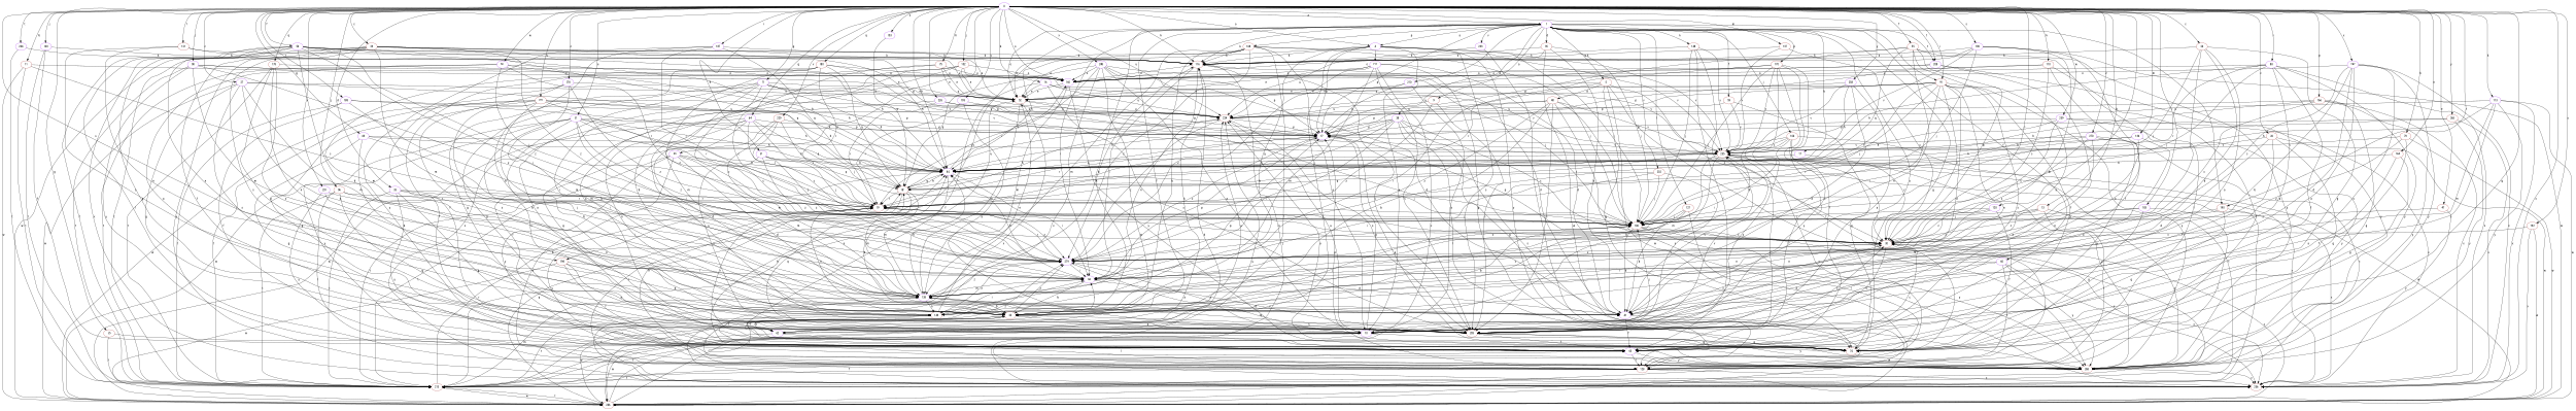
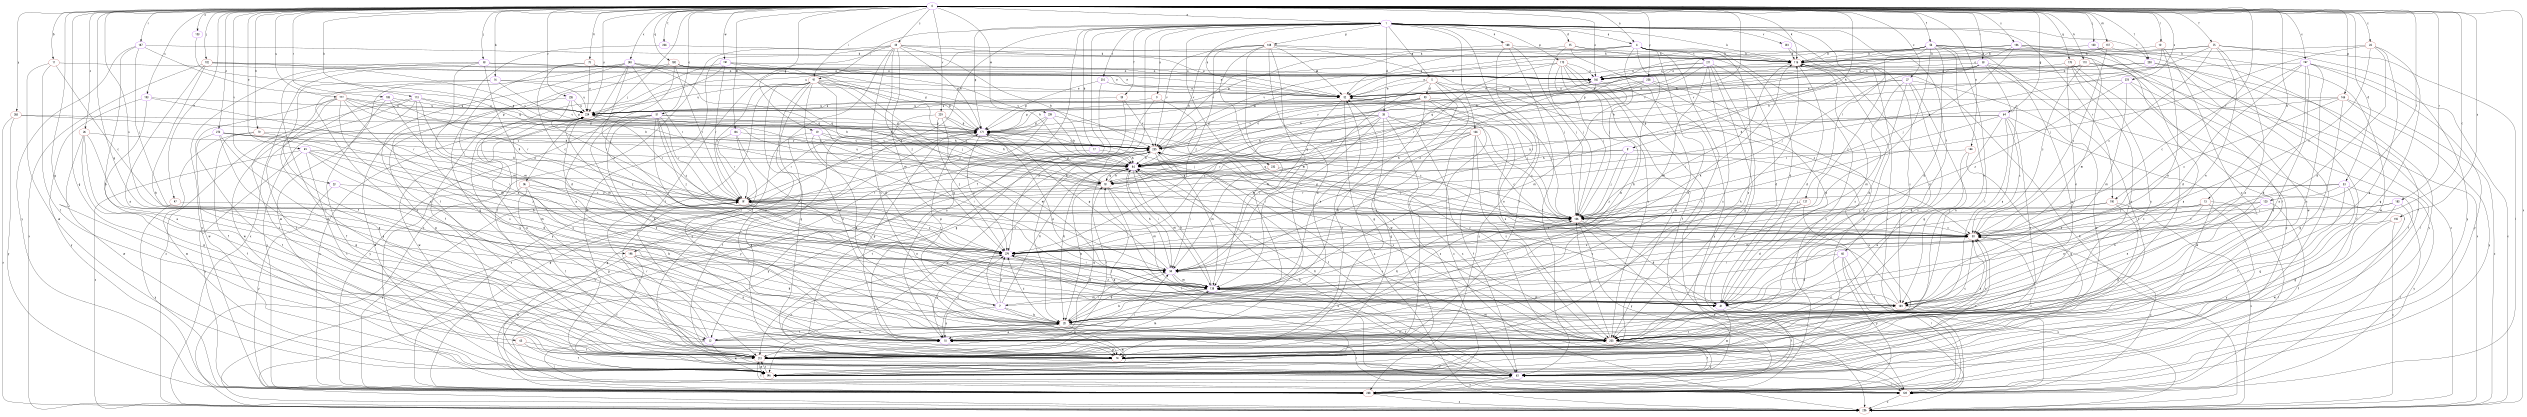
  strict digraph {
    fontname="Roboto Condensed"
    node [color=brown fontname="Roboto Condensed"]
    edge [fontname="Roboto Condensed"]
    0 [color=purple]
    1 [color=purple]
    4 [color=purple]
    11
    13
    16 [color=purple]
    24
    26
    27 [color=purple]
    29
    30
    33 [color=purple]
    47
    49 [color=purple]
    51 [color=purple]
    54 [color=purple]
    55
    64 [color=purple]
    65
    69 [color=purple]
    71 [color=purple]
    74
    75
    79
    81 [color=purple]
    84 [color=purple]
    88 [color=purple]
    91
    96
    98 [color=purple]
    100 [color=purple]
    102
    110
    113 [color=purple]
    116
    120 [color=purple]
    121
    136 [color=purple]
    137
    144
    153 [color=purple]
    160 [color=purple]
    166
    178
    180
    183 [color=purple]
    187 [color=purple]
    188 [color=purple]
    190
    192
    193 [color=purple]
    196 [color=purple]
    198
    204 [color=purple]
    208 [color=purple]
    222
    224
    226 [color=purple]
    229
    231 [color=purple]
    239 [color=purple]
    241 [color=purple]
    247 [color=purple]
    248 [color=purple]
    256
    258 [color=purple]
    265
    270 [color=purple]
    278 [color=purple]
    5
    9
    17 [color=purple]
    20
    35
    38 [color=purple]
    52
    59
    60 [color=purple]
    62 [color=purple]
    94 [color=purple]
    104
    127
    148
    168
    170
    171 [color=purple]
    203
    210 [color=purple]
    232
    233 [color=purple]
    10 [color=purple]
    106
    211 [color=purple]
    213
    235
    268
    246
    279 [color=purple]
    128
    149
    41 [color=purple]
    138 [color=purple]
    63 [color=purple]
    191
    181
    40
    0 -> 1 [label=a]
    0 -> 4 [label=a]
    0 -> 11 [label=b]
    0 -> 13 [label=b]
    0 -> 16 [label=b]
    0 -> 24 [label=c]
    0 -> 26 [label=c]
    0 -> 27 [label=c]
    0 -> 29 [label=c]
    0 -> 30 [label=c]
    0 -> 33 [label=d]
    0 -> 47 [label=e]
    0 -> 49 [label=e]
    0 -> 51 [label=e]
    0 -> 54 [label=f]
    0 -> 55 [label=f]
    0 -> 64 [label=g]
    0 -> 65 [label=g]
    0 -> 69 [label=g]
    0 -> 71 [label=g]
    0 -> 74 [label=g]
    0 -> 75 [label=h]
    0 -> 79 [label=h]
    0 -> 81 [label=h]
    0 -> 84 [label=h]
    0 -> 88 [label=i]
    0 -> 91 [label=i]
    0 -> 96 [label=j]
    0 -> 98 [label=j]
    0 -> 100 [label=j]
    0 -> 102 [label=j]
    0 -> 110 [label=k]
    0 -> 113 [label=k]
    0 -> 116 [label=k]
    0 -> 120 [label=l]
    0 -> 121 [label=l]
    0 -> 136 [label=m]
    0 -> 137 [label=m]
    0 -> 144 [label=n]
    0 -> 153 [label=o]
    0 -> 160 [label=o]
    0 -> 166 [label=p]
    0 -> 178 [label=q]
    0 -> 180 [label=q]
    0 -> 183 [label=r]
    0 -> 187 [label=r]
    0 -> 188 [label=r]
    0 -> 190 [label=r]
    0 -> 192 [label=s]
    0 -> 193 [label=s]
    0 -> 196 [label=s]
    0 -> 198 [label=s]
    0 -> 204 [label=t]
    0 -> 208 [label=t]
    0 -> 222 [label=u]
    0 -> 224 [label=u]
    0 -> 226 [label=v]
    0 -> 229 [label=v]
    0 -> 231 [label=v]
    0 -> 239 [label=w]
    0 -> 241 [label=w]
    0 -> 247 [label=x]
    0 -> 248 [label=x]
    0 -> 256 [label=x]
    0 -> 258 [label=y]
    0 -> 265 [label=y]
    0 -> 270 [label=z]
    0 -> 278 [label=z]
    1 -> 4 [label=a]
    1 -> 74 [label=g]
    1 -> 91 [label=i]
    1 -> 116 [label=k]
    1 -> 190 [label=r]
    1 -> 198 [label=s]
    1 -> 208 [label=t]
    1 -> 5 [label=a]
    1 -> 9 [label=a]
    1 -> 17 [label=b]
    1 -> 20 [label=b]
    1 -> 35 [label=d]
    1 -> 38 [label=d]
    1 -> 52 [label=e]
    1 -> 59 [label=f]
    1 -> 60 [label=f]
    1 -> 62 [label=f]
    1 -> 94 [label=i]
    1 -> 104 [label=j]
    1 -> 127 [label=l]
    1 -> 148 [label=n]
    1 -> 168 [label=p]
    1 -> 170 [label=p]
    1 -> 171 [label=p]
    1 -> 203 [label=s]
    1 -> 210 [label=t]
    1 -> 232 [label=v]
    1 -> 233 [label=v]
    4 -> 116 [label=k]
    4 -> 20 [label=b]
    4 -> 52 [label=e]
    4 -> 171 [label=p]
    4 -> 203 [label=s]
    4 -> 10 [label=a]
    4 -> 106 [label=j]
    4 -> 211 [label=t]
    4 -> 213 [label=t]
    4 -> 235 [label=v]
    4 -> 268 [label=y]
    11 -> 30 [label=c]
    11 -> 160 [label=o]
    11 -> 213 [label=t]
    11 -> 246 [label=w]
    13 -> 106 [label=j]
    13 -> 268 [label=y]
    13 -> 279 [label=z]
    13 -> 128 [label=l]
    13 -> 149 [label=n]
    16 -> 224 [label=u]
    16 -> 52 [label=e]
    16 -> 62 [label=f]
    16 -> 203 [label=s]
    16 -> 235 [label=v]
    24 -> 30 [label=c]
    24 -> 74 [label=g]
    24 -> 116 [label=k]
    24 -> 10 [label=a]
    24 -> 106 [label=j]
    24 -> 41 [label=d]
    26 -> 74 [label=g]
    26 -> 62 [label=f]
    26 -> 235 [label=v]
    26 -> 246 [label=w]
    26 -> 41 [label=d]
    27 -> 74 [label=g]
    27 -> 84 [label=h]
    27 -> 52 [label=e]
    27 -> 203 [label=s]
    27 -> 246 [label=w]
    27 -> 41 [label=d]
    27 -> 138 [label=m]
    29 -> 84 [label=h]
    29 -> 116 [label=k]
    29 -> 256 [label=x]
    29 -> 52 [label=e]
    29 -> 171 [label=p]
    29 -> 203 [label=s]
    29 -> 213 [label=t]
    29 -> 246 [label=w]
    29 -> 279 [label=z]
    29 -> 138 [label=m]
    29 -> 63 [label=f]
    30 -> 171 [label=p]
    30 -> 203 [label=s]
    30 -> 279 [label=z]
    33 -> 74 [label=g]
    33 -> 106 [label=j]
    33 -> 213 [label=t]
    33 -> 268 [label=y]
    33 -> 149 [label=n]
    33 -> 191 [label=r]
    47 -> 106 [label=j]
    47 -> 268 [label=y]
    49 -> 84 [label=h]
    49 -> 256 [label=x]
    49 -> 213 [label=t]
    49 -> 268 [label=y]
    49 -> 279 [label=z]
    49 -> 41 [label=d]
    49 -> 138 [label=m]
    51 -> 30 [label=c]
    51 -> 84 [label=h]
    51 -> 20 [label=b]
    51 -> 94 [label=i]
    51 -> 171 [label=p]
    51 -> 203 [label=s]
    51 -> 268 [label=y]
    51 -> 246 [label=w]
    51 -> 279 [label=z]
    51 -> 191 [label=r]
    54 -> 74 [label=g]
    54 -> 84 [label=h]
    54 -> 116 [label=k]
    54 -> 256 [label=x]
    54 -> 52 [label=e]
    54 -> 94 [label=i]
    54 -> 213 [label=t]
    54 -> 279 [label=z]
    54 -> 128 [label=l]
    54 -> 149 [label=n]
    54 -> 41 [label=d]
    54 -> 181 [label=q]
    55 -> 30 [label=c]
    55 -> 116 [label=k]
    55 -> 160 [label=o]
    55 -> 10 [label=a]
    55 -> 268 [label=y]
    55 -> 128 [label=l]
    55 -> 149 [label=n]
    55 -> 181 [label=q]
    64 -> 30 [label=c]
    64 -> 171 [label=p]
    64 -> 203 [label=s]
    64 -> 246 [label=w]
    64 -> 149 [label=n]
    64 -> 41 [label=d]
    64 -> 191 [label=r]
    64 -> 181 [label=q]
    65 -> 213 [label=t]
    65 -> 63 [label=f]
    69 -> 74 [label=g]
    69 -> 84 [label=h]
    69 -> 20 [label=b]
    69 -> 94 [label=i]
    69 -> 235 [label=v]
    71 -> 74 [label=g]
    71 -> 84 [label=h]
    71 -> 20 [label=b]
    71 -> 52 [label=e]
    71 -> 171 [label=p]
    71 -> 10 [label=a]
    71 -> 235 [label=v]
    71 -> 279 [label=z]
-   71 -> 138 [label=m]
+   138 -> 71 [label=m]
    75 -> 30 [label=c]
    75 -> 160 [label=o]
    75 -> 224 [label=u]
    75 -> 52 [label=e]
    75 -> 138 [label=m]
    79 -> 235 [label=v]
    79 -> 246 [label=w]
    79 -> 279 [label=z]
    79 -> 63 [label=f]
    81 -> 84 [label=h]
    81 -> 203 [label=s]
    81 -> 106 [label=j]
    81 -> 279 [label=z]
    81 -> 181 [label=q]
    84 -> 160 [label=o]
    84 -> 94 [label=i]
    84 -> 106 [label=j]
    84 -> 213 [label=t]
    84 -> 138 [label=m]
    84 -> 181 [label=q]
    88 -> 84 [label=h]
    88 -> 160 [label=o]
    88 -> 256 [label=x]
    88 -> 10 [label=a]
    88 -> 106 [label=j]
    88 -> 268 [label=y]
    88 -> 63 [label=f]
    88 -> 191 [label=r]
    91 -> 30 [label=c]
    91 -> 74 [label=g]
    91 -> 224 [label=u]
    91 -> 52 [label=e]
    91 -> 94 [label=i]
    91 -> 171 [label=p]
    91 -> 203 [label=s]
    91 -> 10 [label=n]
    91 -> 106 [label=j]
    91 -> 268 [label=y]
    91 -> 41 [label=d]
    91 -> 191 [label=r]
    96 -> 74 [label=g]
    96 -> 94 [label=i]
    96 -> 213 [label=t]
    96 -> 128 [label=l]
    96 -> 191 [label=r]
    98 -> 160 [label=o]
    98 -> 52 [label=e]
    98 -> 213 [label=t]
    98 -> 268 [label=y]
    98 -> 279 [label=z]
    98 -> 138 [label=m]
    100 -> 116 [label=k]
    100 -> 213 [label=t]
    100 -> 63 [label=f]
    102 -> 160 [label=o]
    102 -> 256 [label=x]
    102 -> 20 [label=b]
    102 -> 52 [label=e]
    102 -> 10 [label=a]
    102 -> 235 [label=v]
    110 -> 30 [label=c]
    110 -> 160 [label=o]
    110 -> 171 [label=p]
    110 -> 10 [label=a]
    110 -> 128 [label=l]
    113 -> 84 [label=h]
    113 -> 224 [label=u]
    113 -> 256 [label=x]
    113 -> 203 [label=s]
    113 -> 268 [label=y]
    113 -> 246 [label=w]
    113 -> 138 [label=m]
    116 -> 160 [label=o]
    116 -> 94 [label=i]
    116 -> 203 [label=s]
    116 -> 149 [label=n]
    116 -> 41 [label=d]
    120 -> 30 [label=c]
    120 -> 106 [label=j]
    120 -> 149 [label=n]
    120 -> 63 [label=f]
    121 -> 84 [label=h]
    121 -> 116 [label=k]
    121 -> 203 [label=s]
    121 -> 149 [label=n]
    136 -> 10 [label=a]
    136 -> 235 [label=v]
    136 -> 149 [label=n]
    136 -> 191 [label=r]
    137 -> 30 [label=c]
    137 -> 116 [label=k]
    137 -> 235 [label=v]
+   137 -> 246 [label=w]
    144 -> 74 [label=g]
    144 -> 84 [label=h]
    144 -> 10 [label=a]
    153 -> 181 [label=q]
    160 -> 52 [label=e]
    160 -> 268 [label=y]
    160 -> 138 [label=m]
    166 -> 30 [label=c]
    166 -> 74 [label=g]
    166 -> 84 [label=h]
    166 -> 224 [label=u]
    166 -> 256 [label=x]
    166 -> 268 [label=y]
    178 -> 160 [label=o]
    178 -> 203 [label=s]
    178 -> 10 [label=a]
    178 -> 213 [label=t]
    178 -> 149 [label=n]
    180 -> 74 [label=g]
    180 -> 160 [label=o]
    180 -> 235 [label=v]
    180 -> 279 [label=z]
    180 -> 63 [label=f]
    180 -> 191 [label=r]
    180 -> 181 [label=q]
    183 -> 30 [label=c]
    183 -> 74 [label=g]
    183 -> 106 [label=j]
    183 -> 128 [label=l]
    187 -> 116 [label=k]
    187 -> 20 [label=b]
    187 -> 106 [label=j]
    187 -> 268 [label=y]
    187 -> 181 [label=q]
    188 -> 84 [label=h]
    188 -> 224 [label=u]
    188 -> 94 [label=i]
    188 -> 213 [label=t]
    188 -> 63 [label=f]
    190 -> 74 [label=g]
    190 -> 256 [label=x]
    190 -> 106 [label=j]
    190 -> 138 [label=m]
    192 -> 30 [label=c]
    192 -> 256 [label=x]
    192 -> 246 [label=w]
    193 -> 224 [label=u]
    193 -> 10 [label=a]
+   193 -> 268 [label=y]
    193 -> 191 [label=r]
    196 -> 116 [label=k]
    196 -> 171 [label=p]
    196 -> 106 [label=j]
    196 -> 235 [label=v]
    196 -> 246 [label=w]
    196 -> 138 [label=m]
    196 -> 63 [label=f]
    198 -> 20 [label=b]
    198 -> 94 [label=i]
    198 -> 10 [label=a]
    198 -> 246 [label=w]
    198 -> 63 [label=f]
    204 -> 116 [label=k]
    204 -> 213 [label=t]
    208 -> 160 [label=o]
    208 -> 224 [label=u]
    208 -> 268 [label=y]
    208 -> 63 [label=f]
    222 -> 74 [label=g]
    222 -> 84 [label=h]
    222 -> 224 [label=u]
    222 -> 20 [label=b]
    222 -> 171 [label=p]
    222 -> 213 [label=t]
    222 -> 246 [label=w]
    222 -> 138 [label=m]
    222 -> 191 [label=r]
    224 -> 171 [label=p]
    224 -> 203 [label=s]
    224 -> 279 [label=z]
    224 -> 191 [label=r]
    226 -> 74 [label=g]
    226 -> 224 [label=u]
    226 -> 171 [label=p]
    226 -> 191 [label=r]
    229 -> 171 [label=p]
    229 -> 106 [label=j]
    229 -> 279 [label=z]
    229 -> 138 [label=m]
    229 -> 63 [label=f]
    231 -> 20 [label=b]
    231 -> 268 [label=y]
    231 -> 191 [label=r]
    239 -> 30 [label=c]
    239 -> 84 [label=h]
    239 -> 256 [label=x]
    239 -> 171 [label=p]
    239 -> 268 [label=y]
    241 -> 84 [label=h]
    241 -> 160 [label=o]
    241 -> 10 [label=a]
    241 -> 106 [label=j]
    241 -> 213 [label=t]
    241 -> 191 [label=r]
    247 -> 30 [label=c]
    247 -> 160 [label=o]
    247 -> 256 [label=x]
    247 -> 20 [label=b]
    247 -> 203 [label=s]
    247 -> 10 [label=a]
    247 -> 268 [label=y]
    247 -> 41 [label=d]
    248 -> 160 [label=o]
    248 -> 256 [label=x]
    248 -> 171 [label=p]
    248 -> 10 [label=a]
    248 -> 106 [label=j]
    248 -> 246 [label=w]
    248 -> 41 [label=d]
    248 -> 191 [label=r]
    248 -> 181 [label=q]
    256 -> 116 [label=k]
    256 -> 235 [label=v]
    258 -> 84 [label=h]
    258 -> 52 [label=e]
    258 -> 10 [label=a]
    258 -> 235 [label=v]
    258 -> 41 [label=d]
    265 -> 84 [label=h]
    265 -> 256 [label=x]
    265 -> 171 [label=p]
    265 -> 268 [label=y]
    270 -> 74 [label=g]
    270 -> 84 [label=h]
    270 -> 10 [label=a]
    270 -> 213 [label=t]
    270 -> 235 [label=v]
    270 -> 279 [label=z]
    278 -> 52 [label=e]
    278 -> 203 [label=s]
    278 -> 279 [label=z]
    278 -> 138 [label=m]
    278 -> 63 [label=f]
    5 -> 30 [label=c]
    5 -> 74 [label=g]
    5 -> 52 [label=e]
    5 -> 94 [label=i]
    5 -> 268 [label=y]
    5 -> 246 [label=w]
    5 -> 40 [label=d]
    9 -> 224 [label=u]
    9 -> 203 [label=s]
    9 -> 279 [label=z]
    17 -> 84 [label=h]
    17 -> 268 [label=y]
    20 -> 62 [label=f]
    20 -> 94 [label=i]
    20 -> 203 [label=s]
    20 -> 10 [label=a]
    20 -> 106 [label=j]
    20 -> 246 [label=w]
    20 -> 279 [label=z]
    20 -> 128 [label=l]
    35 -> 116 [label=k]
    35 -> 224 [label=u]
    35 -> 106 [label=j]
    35 -> 246 [label=w]
    35 -> 41 [label=d]
    38 -> 30 [label=c]
    38 -> 74 [label=g]
    38 -> 84 [label=h]
    38 -> 94 [label=i]
    38 -> 171 [label=p]
    38 -> 268 [label=s]
    38 -> 128 [label=l]
    38 -> 191 [label=r]
    38 -> 181 [label=q]
    52 -> 224 [label=u]
    52 -> 256 [label=x]
    52 -> 106 [label=j]
    52 -> 138 [label=m]
    59 -> 74 [label=g]
    59 -> 224 [label=u]
    59 -> 235 [label=v]
    60 -> 256 [label=x]
    60 -> 94 [label=i]
    60 -> 268 [label=y]
    60 -> 128 [label=l]
    60 -> 41 [label=d]
    62 -> 30 [label=c]
    62 -> 116 [label=k]
    62 -> 224 [label=u]
    62 -> 20 [label=b]
    62 -> 246 [label=w]
    62 -> 128 [label=l]
    62 -> 191 [label=r]
    94 -> 30 [label=c]
    94 -> 84 [label=h]
    94 -> 20 [label=b]
    94 -> 171 [label=p]
    94 -> 203 [label=s]
    94 -> 138 [label=m]
    104 -> 30 [label=c]
    104 -> 94 [label=i]
    104 -> 203 [label=s]
    104 -> 213 [label=t]
    104 -> 235 [label=v]
    104 -> 63 [label=f]
    104 -> 191 [label=r]
    127 -> 106 [label=j]
    127 -> 279 [label=z]
    127 -> 128 [label=l]
    127 -> 41 [label=d]
    148 -> 116 [label=k]
    148 -> 106 [label=j]
    148 -> 213 [label=t]
    148 -> 235 [label=v]
    148 -> 63 [label=f]
    168 -> 84 [label=h]
    168 -> 116 [label=k]
    168 -> 20 [label=b]
    168 -> 52 [label=e]
    168 -> 10 [label=a]
    168 -> 106 [label=j]
    168 -> 213 [label=t]
    168 -> 235 [label=v]
    168 -> 279 [label=z]
    168 -> 138 [label=m]
    170 -> 160 [label=o]
    170 -> 20 [label=b]
    170 -> 203 [label=s]
    170 -> 106 [label=j]
    170 -> 235 [label=v]
    170 -> 128 [label=l]
    170 -> 63 [label=f]
    170 -> 191 [label=r]
    171 -> 235 [label=v]
    171 -> 279 [label=z]
    171 -> 191 [label=r]
    203 -> 30 [label=c]
    203 -> 74 [label=g]
    203 -> 106 [label=j]
    203 -> 235 [label=v]
    203 -> 268 [label=y]
    203 -> 138 [label=m]
    203 -> 63 [label=f]
    210 -> 52 [label=e]
    210 -> 171 [label=p]
    210 -> 10 [label=a]
    232 -> 94 [label=i]
    232 -> 203 [label=s]
    232 -> 106 [label=j]
    232 -> 181 [label=q]
    233 -> 116 [label=k]
    233 -> 128 [label=l]
    10 -> 74 [label=g]
    10 -> 224 [label=u]
    10 -> 171 [label=p]
    10 -> 213 [label=t]
    10 -> 279 [label=z]
    10 -> 181 [label=q]
    106 -> 30 [label=c]
    106 -> 256 [label=x]
    106 -> 20 [label=b]
    106 -> 268 [label=y]
    106 -> 41 [label=d]
    211 -> 74 [label=g]
    211 -> 160 [label=o]
    211 -> 256 [label=x]
    211 -> 52 [label=e]
    211 -> 203 [label=s]
    211 -> 279 [label=z]
    211 -> 41 [label=d]
    211 -> 138 [label=m]
    213 -> 52 [label=e]
    213 -> 94 [label=i]
    213 -> 246 [label=w]
    213 -> 138 [label=m]
    213 -> 63 [label=f]
    213 -> 191 [label=r]
    235 -> 84 [label=h]
    235 -> 20 [label=b]
    235 -> 213 [label=t]
    235 -> 246 [label=w]
    235 -> 138 [label=m]
    235 -> 63 [label=f]
    268 -> 224 [label=u]
    268 -> 256 [label=x]
    268 -> 171 [label=p]
    246 -> 30 [label=c]
    246 -> 116 [label=k]
    246 -> 224 [label=u]
    246 -> 213 [label=t]
    246 -> 181 [label=q]
    279 -> 94 [label=i]
    279 -> 10 [label=a]
    279 -> 106 [label=j]
    279 -> 41 [label=d]
    279 -> 191 [label=r]
    128 -> 30 [label=c]
    128 -> 84 [label=h]
    128 -> 256 [label=x]
    128 -> 171 [label=p]
    128 -> 213 [label=t]
    128 -> 235 [label=v]
    149 -> 52 [label=e]
    149 -> 94 [label=i]
    149 -> 171 [label=p]
    149 -> 213 [label=t]
    149 -> 279 [label=z]
    149 -> 128 [label=l]
    41 -> 235 [label=v]
    41 -> 246 [label=w]
    41 -> 63 [label=f]
    138 -> 84 [label=h]
    138 -> 116 [label=k]
    138 -> 20 [label=b]
    138 -> 279 [label=z]
    138 -> 149 [label=n]
    138 -> 41 [label=d]
    138 -> 63 [label=f]
    63 -> 30 [label=c]
    63 -> 84 [label=h]
    63 -> 268 [label=y]
    63 -> 279 [label=z]
    63 -> 128 [label=l]
    191 -> 106 [label=j]
    191 -> 268 [label=y]
    191 -> 279 [label=z]
    191 -> 149 [label=n]
    181 -> 84 [label=h]
    181 -> 224 [label=u]
    181 -> 20 [label=b]
    181 -> 171 [label=p]
    181 -> 128 [label=l]
    181 -> 138 [label=m]
    181 -> 191 [label=r]
    40 -> 224 [label=u]
    40 -> 256 [label=x]
    40 -> 20 [label=b]
    40 -> 171 [label=p]
    40 -> 203 [label=s]
    40 -> 106 [label=j]
    40 -> 235 [label=v]
    40 -> 279 [label=z]
  }
